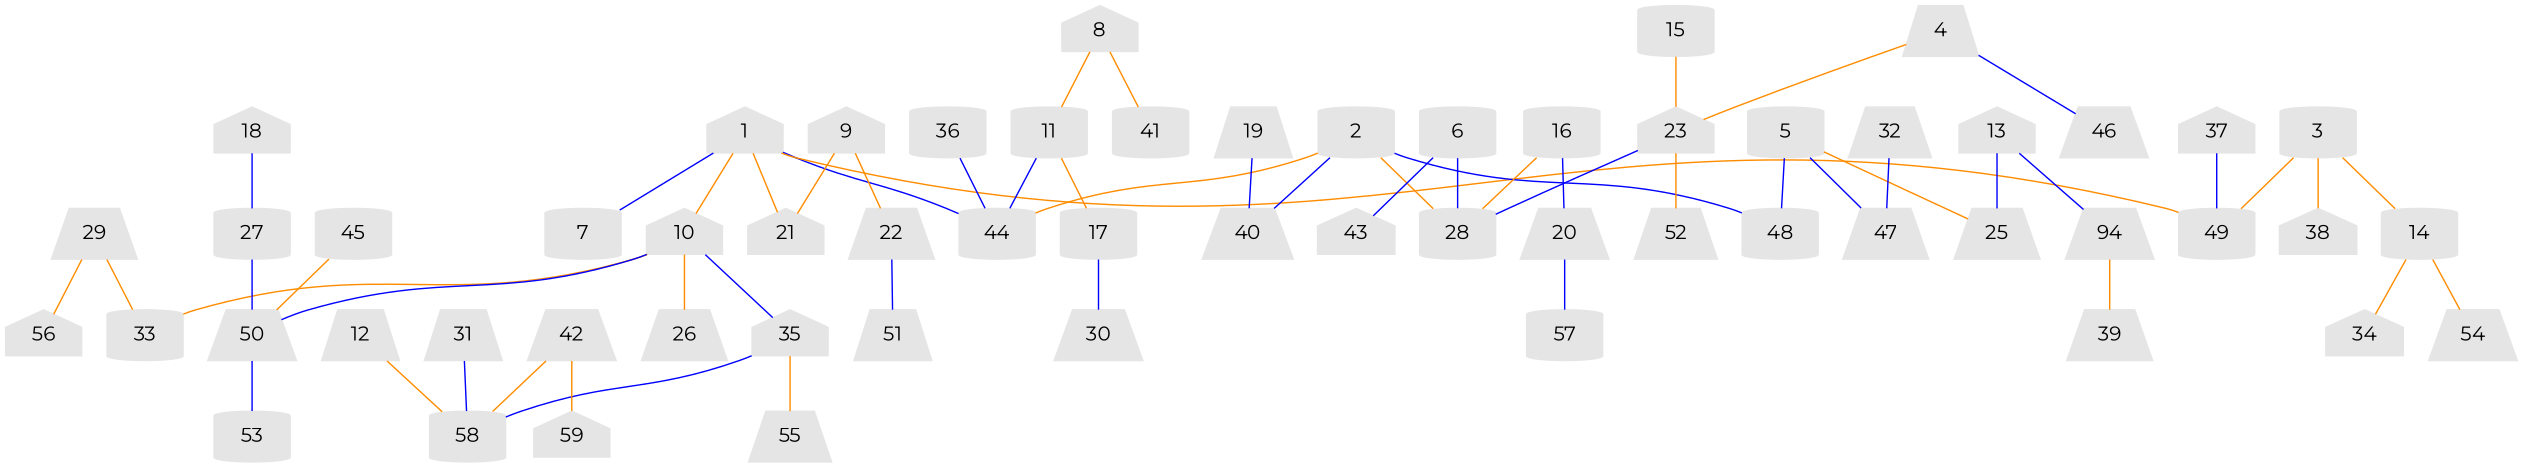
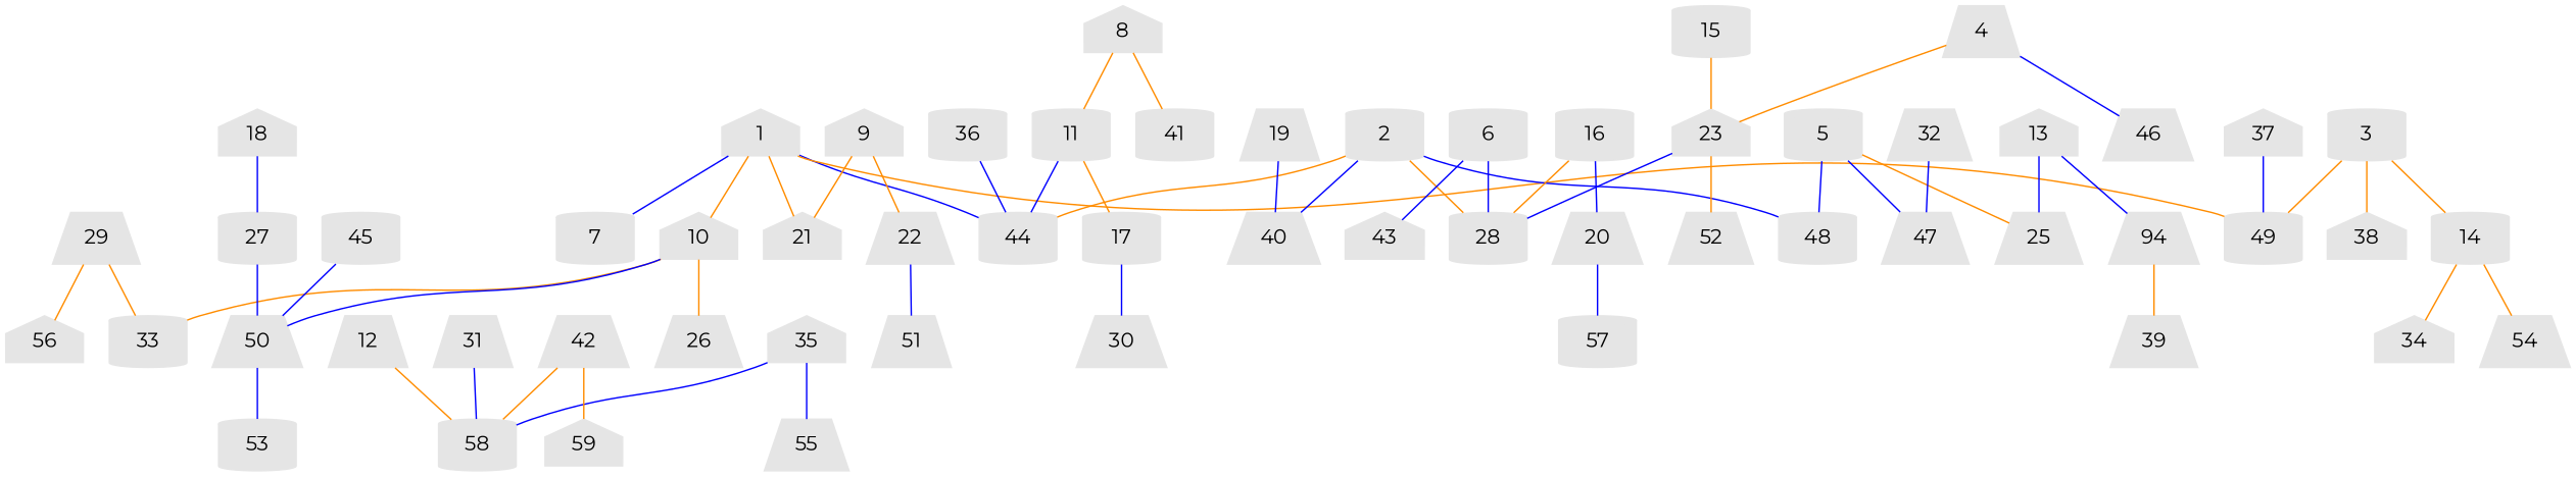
  graph {
    fontname=Montserrat
    node [color=gray90 fontname=Montserrat shape=cylinder style=filled]
    edge [color=blue fontname=Montserrat weight=1.0]
    1 [shape=house]
    7
    10 [shape=house]
    21 [shape=house]
    44
    49
    26 [shape=trapezium]
    33
    35 [shape=house]
    50 [shape=trapezium]
    2
    28
    40 [shape=trapezium]
    48
    3
    14
    38 [shape=house]
    34 [shape=house]
    54 [shape=trapezium]
    4 [shape=trapezium]
    23 [shape=house]
    46 [shape=trapezium]
    52 [shape=trapezium]
    5
    25 [shape=trapezium]
    47 [shape=trapezium]
    6
    43 [shape=house]
    8 [shape=house]
    11
    41
    17
    9 [shape=house]
    22 [shape=trapezium]
    51 [shape=trapezium]
    58
    55 [shape=trapezium]
    53
    30 [shape=trapezium]
    12 [shape=trapezium]
    13 [shape=house]
    n42 [label=94 shape=trapezium]
    39 [shape=trapezium]
    15
    16
    20 [shape=trapezium]
    57
    18 [shape=house]
    27
    19 [shape=trapezium]
    29 [shape=trapezium]
    56 [shape=house]
    31 [shape=trapezium]
    32 [shape=trapezium]
    36
    37 [shape=house]
    42 [shape=trapezium]
    59 [shape=house]
    45
    1 -- 7
    1 -- 10 [color=darkorange]
    1 -- 21 [color=darkorange]
    1 -- 44
    1 -- 49 [color=darkorange]
    10 -- 26 [color=darkorange]
    10 -- 33 [color=darkorange]
-   10 -- 35
    10 -- 50
    35 -- 58
-   35 -- 55 [color=darkorange]
+   35 -- 55
    50 -- 53
    2 -- 44 [color=darkorange]
    2 -- 28 [color=darkorange]
    2 -- 40
    2 -- 48
    3 -- 49 [color=darkorange]
    3 -- 14 [color=darkorange]
    3 -- 38 [color=darkorange]
    14 -- 34 [color=darkorange]
    14 -- 54 [color=darkorange]
    4 -- 23 [color=darkorange]
    4 -- 46
    23 -- 28
    23 -- 52 [color=darkorange]
    5 -- 48
    5 -- 25 [color=darkorange]
    5 -- 47
    6 -- 28
    6 -- 43
    8 -- 11 [color=darkorange]
    8 -- 41 [color=darkorange]
    11 -- 44
    11 -- 17 [color=darkorange]
    17 -- 30
    9 -- 21 [color=darkorange]
    9 -- 22 [color=darkorange]
    22 -- 51
    12 -- 58 [color=darkorange]
    13 -- 25
    13 -- n42
    n42 -- 39 [color=darkorange]
    15 -- 23 [color=darkorange]
    16 -- 28 [color=darkorange]
    16 -- 20
    20 -- 57
    18 -- 27
    27 -- 50
    19 -- 40
    29 -- 33 [color=darkorange]
    29 -- 56 [color=darkorange]
    31 -- 58
    32 -- 47
    36 -- 44
    37 -- 49
    42 -- 58 [color=darkorange]
    42 -- 59 [color=darkorange]
-   45 -- 50 [color=darkorange]
+   45 -- 50
  }
